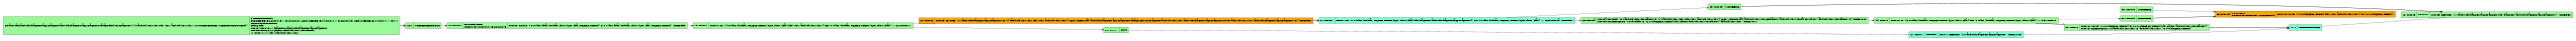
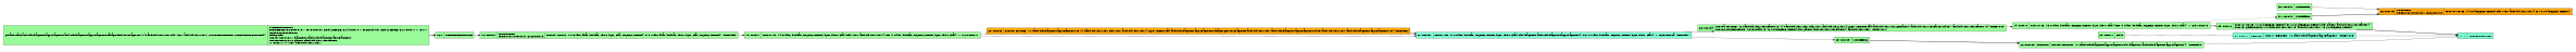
  digraph {
    rankdir=LR
    node [fillcolor=palegreen shape=record style=filled]
    edge [arrowhead=diamond style=solid]
    n1 [label="{16\:\ ?|MTH_ENTER_BLOCK\l}"]
-   n2 [label="{18\:\ 0x0000|INVOKE_START\lLOOP:0: B:18:0x0000\-\>B:26:0x0015\l|0x0000: CONST  (r0 I:??[int, float, boolean, short, byte, char, OBJECT, ARRAY]) = (0 ??[int, float, boolean, short, byte, char, OBJECT, ARRAY])  (LINE:995)\l}"]
+   n2 [label="{18\:\ 0x0000|LOOP_START\lLOOP:0: B:18:0x0000\-\>B:26:0x0015\l|0x0000: CONST  (r0 I:??[int, float, boolean, short, byte, char, OBJECT, ARRAY]) = (0 ??[int, float, boolean, short, byte, char, OBJECT, ARRAY])  (LINE:995)\l}"]
    n3 [label="{19\:\ 0x0001|0x0001: IF  (r4 I:??[int, boolean, OBJECT, ARRAY, byte, short, char] A[D('view' android.view.View)]) == (0 ??[int, boolean, OBJECT, ARRAY, byte, short, char])  \-\> B:28:0x0017 \l}"]
    n4 [fillcolor=orange label="{20\:\ 0x0003|0x0003: INVOKE  (r1 I:androidx.fragment.app.Fragment) = (r4 I:android.view.View A[D('view' android.view.View)]) type: STATIC call: androidx.fragment.app.FragmentManager.getViewFragment(android.view.View):androidx.fragment.app.Fragment A[MD:(android.view.View):androidx.fragment.app.Fragment (m)] (LINE:996)\l}"]
    n5 [label="{28\:\ 0x0017|CAST\l}"]
    n6 [fillcolor=aquamarine label="{21\:\ 0x0007|0x0007: IF  (r1 I:??[int, boolean, OBJECT, ARRAY, byte, short, char] A[D('fragment' androidx.fragment.app.Fragment)]) == (0 ??[int, boolean, OBJECT, ARRAY, byte, short, char])  \-\> B:23:0x000a  (LINE:997)\l}"]
    n7 [fillcolor=aquamarine label="{27\:\ 0x0017|RETURN\l|0x0017: RETURN  (r0 I:androidx.fragment.app.Fragment)  (LINE:1003)\l}"]
    n8 [label="{23\:\ 0x000a|0x000a: INVOKE  (r2 I:android.view.ViewParent) = (r4 I:android.view.View A[D('view' android.view.View)]) type: VIRTUAL call: android.view.View.getParent():android.view.ViewParent A[MD:():android.view.ViewParent (c)] (LINE:1000)\l0x000e: INSTANCE_OF  (r3 I:boolean) = (r2 I:??[OBJECT, ARRAY] A[D('parent' android.view.ViewParent)]) android.view.View  (LINE:1001)\l}"]
    n9 [label="{29\:\ 0x0009|SYNTHETIC\l}"]
    n10 [label="{24\:\ 0x0010|0x0010: IF  (r3 I:??[int, boolean, OBJECT, ARRAY, byte, short, char]) == (0 ??[int, boolean, OBJECT, ARRAY, byte, short, char])  \-\> B:31:0x0015 \l}"]
    n11 [label="{22\:\ 0x0009|RETURN\l|0x0009: RETURN  (r1 I:androidx.fragment.app.Fragment A[D('fragment' androidx.fragment.app.Fragment)])  (LINE:998)\l}"]
    n12 [label="{25\:\ 0x0012|0x0012: MOVE  (r0 I:??[OBJECT, ARRAY]) = (r2 I:??[OBJECT, ARRAY] A[D('parent' android.view.ViewParent)]) \l0x0013: CHECK_CAST (r0 I:android.view.View) = (android.view.View) (r0 I:??[OBJECT, ARRAY]) \l}"]
    n13 [label="{31\:\ 0x0015|SYNTHETIC\l}"]
    n14 [fillcolor=aquamarine label="{17\:\ ?|MTH_EXIT_BLOCK\l}"]
    n15 [fillcolor=orange label="{26\:\ 0x0015|LOOP_END\lLOOP:0: B:18:0x0000\-\>B:26:0x0015\l|0x0015: MOVE  (r4 I:??[OBJECT, ARRAY] A[D('view' android.view.View)]) = (r0 I:??[OBJECT, ARRAY]) \l}"]
    n16 [label="{30\:\ 0x0015|SYNTHETIC\l}"]
    n17 [label="{private static androidx.fragment.app.Fragment androidx.fragment.app.FragmentManager.findViewFragment((r4 I:android.view.View A[D('view' android.view.View), IMMUTABLE_TYPE, METHOD_ARGUMENT]))  | USE_LINES_HINTS\lBACK_EDGE: B:26:0x0015 \-\> B:18:0x0000, CROSS_EDGE: B:24:0x0010 \-\> B:26:0x0015, CROSS_EDGE: B:27:0x0017 \-\> B:17:?\lINLINE_NOT_NEEDED\lDebug Info:\l  0x0007\-0x0016: r1 'fragment' Landroidx\/fragment\/app\/Fragment;\l  0x000e\-0x0016: r2 'parent' Landroid\/view\/ViewParent;\l  \-1 \-0x0017: r4 'view' Landroid\/view\/View;\l}"]
    n1 -> n2
    n2 -> n3
    n3 -> n4 [arrowhead=odot]
-   n3 -> n5
+   n3 -> n6
    n4 -> n6 [arrowhead=vee style=bold]
    n5 -> n7 [arrowhead=odot]
    n6 -> n8 [arrowhead=vee]
    n6 -> n9 [arrowhead=vee]
    n7 -> n14
    n8 -> n10
    n9 -> n11 [arrowhead=vee style=bold]
    n10 -> n12 [arrowhead=odot style=bold]
    n10 -> n13 [style=dashed]
-   n14 -> n11 [arrowhead=odot]
+   n11 -> n14 [arrowhead=odot]
    n12 -> n14 [arrowhead=vee style=bold]
    n13 -> n15 [style=bold]
    n16 -> n15
    n17 -> n1 [arrowhead=vee style=bold]
  }
